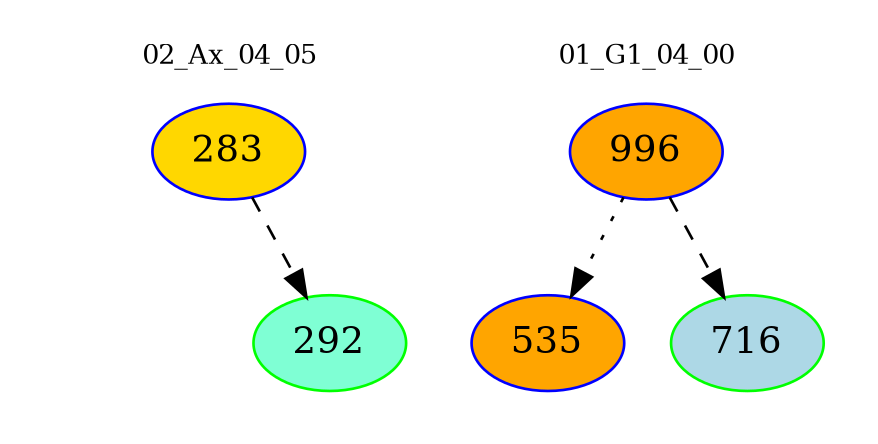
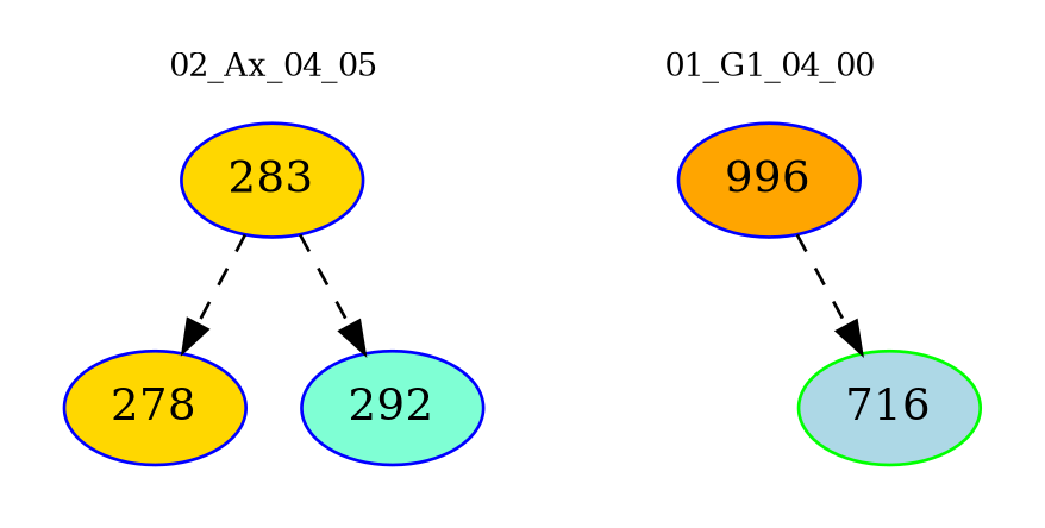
  digraph {
    node [color=blue fillcolor=gold style=filled]
    edge [color=black style=dashed]
    n1 [label=283]
-   n3 [color=green fillcolor=aquamarine label=292]
+   n2 [label=278]
+   n3 [fillcolor=aquamarine label=292]
    n4 [fillcolor=orange label=996]
-   n5 [fillcolor=orange label=535]
    n6 [color=green fillcolor=lightblue label=716]
    subgraph cluster_1 {
      color=white
      fontsize=10
      label="02_Ax_04_05"
      n1
+     n2
      n3
    }
    subgraph cluster_2 {
      color=white
      fontsize=10
      label="01_G1_04_00"
      n4
-     n5
      n6
    }
+   n1 -> n2
    n1 -> n3
-   n4 -> n5 [style=dotted]
    n4 -> n6
  }
